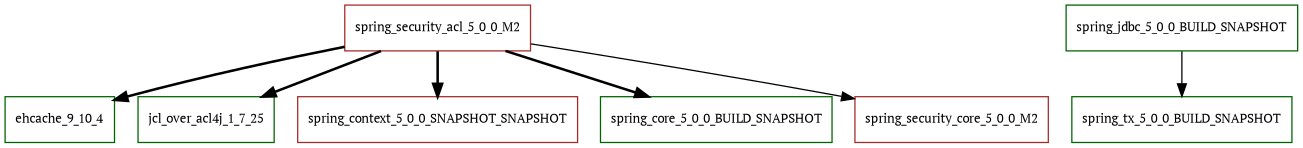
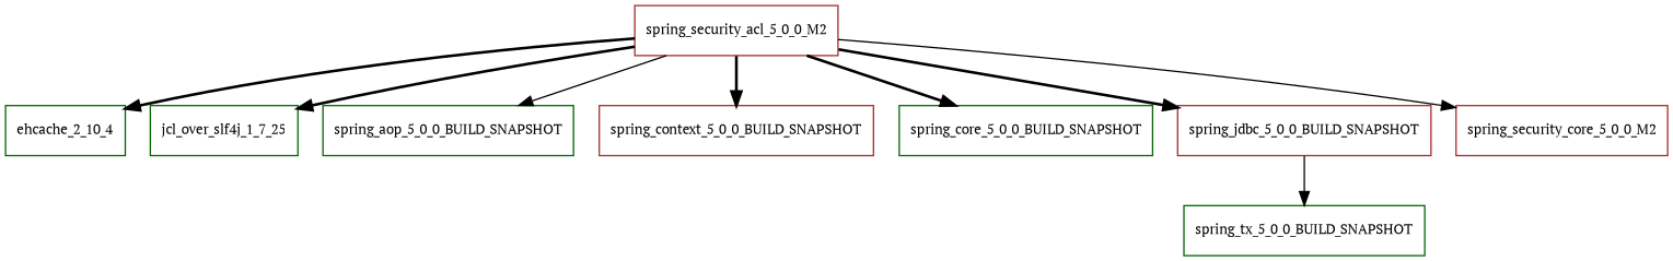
  digraph {
    fontname="PT Serif"
    node [color=darkgreen fontname="PT Serif" fontsize=10.0 shape=box]
    edge [fontname="PT Serif" style=bold]
    spring_security_acl_5_0_0_M2 [color=brown]
-   ehcache_2_10_4 [label=ehcache_9_10_4]
-   jcl_over_slf4j_1_7_25 [label=jcl_over_acl4j_1_7_25]
-   spring_context_5_0_0_BUILD_SNAPSHOT [color=brown label=spring_context_5_0_0_SNAPSHOT_SNAPSHOT]
+   ehcache_2_10_4
+   jcl_over_slf4j_1_7_25
+   spring_aop_5_0_0_BUILD_SNAPSHOT
+   spring_context_5_0_0_BUILD_SNAPSHOT [color=brown]
    spring_core_5_0_0_BUILD_SNAPSHOT
-   spring_jdbc_5_0_0_BUILD_SNAPSHOT
+   spring_jdbc_5_0_0_BUILD_SNAPSHOT [color=brown]
    spring_security_core_5_0_0_M2 [color=brown]
    spring_tx_5_0_0_BUILD_SNAPSHOT
    spring_security_acl_5_0_0_M2 -> ehcache_2_10_4
    spring_security_acl_5_0_0_M2 -> jcl_over_slf4j_1_7_25
+   spring_security_acl_5_0_0_M2 -> spring_aop_5_0_0_BUILD_SNAPSHOT [style=solid]
    spring_security_acl_5_0_0_M2 -> spring_context_5_0_0_BUILD_SNAPSHOT
    spring_security_acl_5_0_0_M2 -> spring_core_5_0_0_BUILD_SNAPSHOT
+   spring_security_acl_5_0_0_M2 -> spring_jdbc_5_0_0_BUILD_SNAPSHOT
    spring_security_acl_5_0_0_M2 -> spring_security_core_5_0_0_M2 [style=solid]
    spring_jdbc_5_0_0_BUILD_SNAPSHOT -> spring_tx_5_0_0_BUILD_SNAPSHOT [style=solid]
  }
